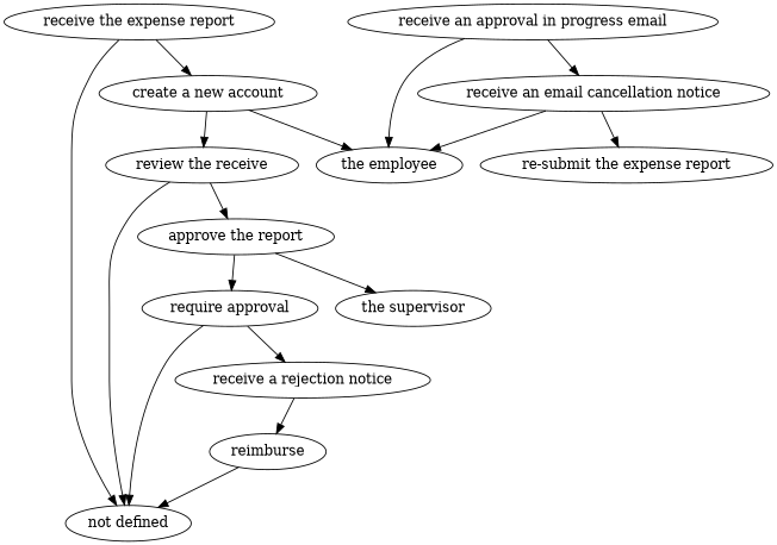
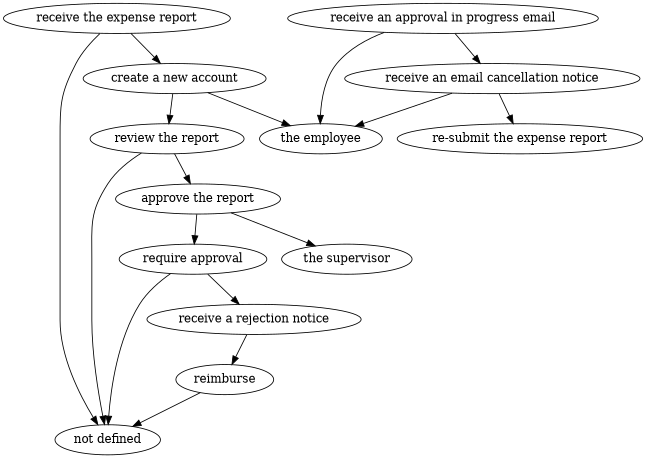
  strict digraph {
    edge [attrs="{'type': 'flow', 'label': 'flow'}"]
    "receive the expense report" [attrs="{'type': 'Activity', 'label': 'receive the expense report'}"]
    "create a new account" [attrs="{'type': 'Activity', 'label': 'create a new account'}"]
    "not defined" [attrs="{'type': 'Actor', 'label': 'not defined'}"]
-   "review the report" [attrs="{'type': 'Activity', 'label': 'review the report'}" label="review the receive"]
+   "review the report" [attrs="{'type': 'Activity', 'label': 'review the report'}"]
    "the employee" [attrs="{'type': 'Actor', 'label': 'the employee'}"]
    "approve the report" [attrs="{'type': 'Activity', 'label': 'approve the report'}"]
    "require approval" [attrs="{'type': 'Activity', 'label': 'require approval'}"]
    "the supervisor" [attrs="{'type': 'Actor', 'label': 'the supervisor'}"]
    "receive a rejection notice" [attrs="{'type': 'Activity', 'label': 'receive a rejection notice'}"]
    reimburse [attrs="{'type': 'Activity', 'label': 'reimburse'}"]
    "receive an approval in progress email" [attrs="{'type': 'Activity', 'label': 'receive an approval in progress email'}"]
    "receive an email cancellation notice" [attrs="{'type': 'Activity', 'label': 'receive an email cancellation notice'}"]
    "re-submit the expense report" [attrs="{'type': 'Activity', 'label': 're-submit the expense report'}"]
    "receive the expense report" -> "create a new account"
    "receive the expense report" -> "not defined" [attrs="{'type': 'actor performer', 'label': 'actor performer'}"]
    "create a new account" -> "review the report"
    "create a new account" -> "the employee" [attrs="{'type': 'actor performer', 'label': 'actor performer'}"]
    "review the report" -> "not defined" [attrs="{'type': 'actor performer', 'label': 'actor performer'}"]
    "review the report" -> "approve the report"
    "approve the report" -> "require approval"
    "approve the report" -> "the supervisor" [attrs="{'type': 'actor performer', 'label': 'actor performer'}"]
    "require approval" -> "not defined" [attrs="{'type': 'actor performer', 'label': 'actor performer'}"]
    "require approval" -> "receive a rejection notice"
    "receive a rejection notice" -> reimburse
    reimburse -> "not defined" [attrs="{'type': 'actor performer', 'label': 'actor performer'}"]
    "receive an approval in progress email" -> "the employee" [attrs="{'type': 'actor performer', 'label': 'actor performer'}"]
    "receive an approval in progress email" -> "receive an email cancellation notice"
    "receive an email cancellation notice" -> "the employee" [attrs="{'type': 'actor performer', 'label': 'actor performer'}"]
    "receive an email cancellation notice" -> "re-submit the expense report"
  }
